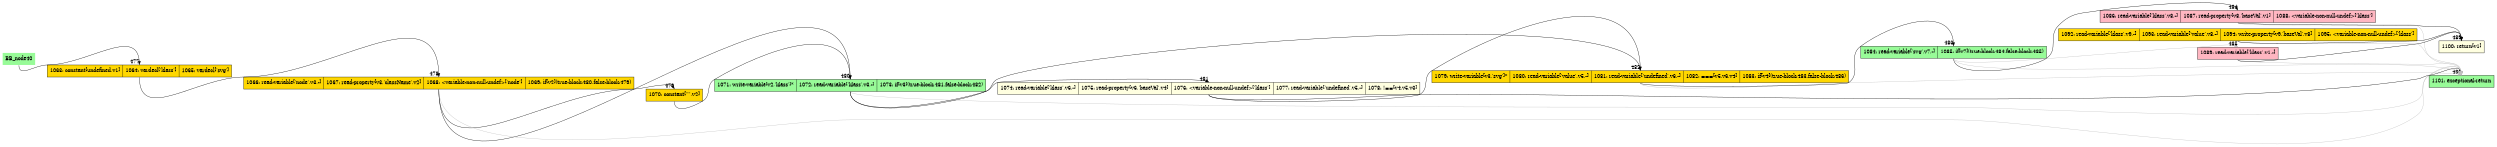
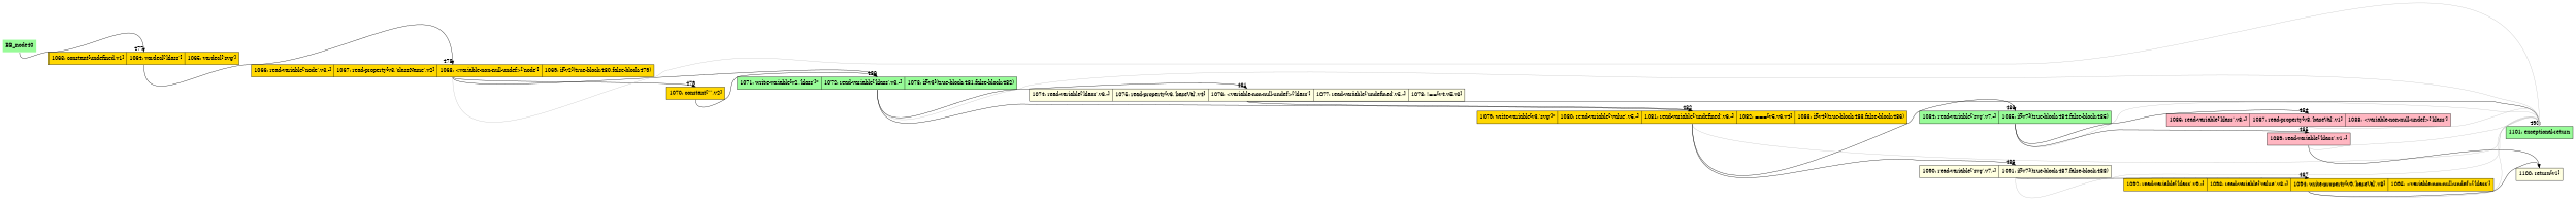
  digraph {
    rankdir=LR
    node [fillcolor=gold shape=record style=filled]
    edge [headport=n tailport=s]
    n1 [fillcolor=palegreen label=BB_node40 shape=none]
    n2 [label="{1063: constant[undefined,v1]|1064: vardecl['klass']|1065: vardecl['svg']}"]
    n3 [label="{1066: read-variable['node',v3,-]|1067: read-property[v3,'className',v2]|1068: \<variable-non-null-undef\>['node']|1069: if[v2](true-block:480,false-block:479)}"]
    n4 [fillcolor=palegreen label="{1071: write-variable[v2,'klass']*|1072: read-variable['klass',v3,-]|1073: if[v3](true-block:481,false-block:482)}"]
    n5 [label="{1070: constant[\"\",v2]}"]
    n6 [fillcolor=palegreen label="{1101: exceptional-return}"]
    n7 [label="{1079: write-variable[v3,'svg']*|1080: read-variable['value',v5,-]|1081: read-variable['undefined',v6,-]|1082: ===[v5,v6,v4]|1083: if[v4](true-block:483,false-block:486)}"]
    n8 [fillcolor=lightyellow label="{1074: read-variable['klass',v6,-]|1075: read-property[v6,'baseVal',v4]|1076: \<variable-non-null-undef\>['klass']|1077: read-variable['undefined',v5,-]|1078: !==[v4,v5,v3]}"]
    n9 [fillcolor=palegreen label="{1084: read-variable['svg',v7,-]|1085: if[v7](true-block:484,false-block:485)}"]
+   n10 [fillcolor=lightyellow label="{1090: read-variable['svg',v7,-]|1091: if[v7](true-block:487,false-block:488)}"]
    n11 [fillcolor=lightpink label="{1086: read-variable['klass',v8,-]|1087: read-property[v8,'baseVal',v1]|1088: \<variable-non-null-undef\>['klass']}"]
    n12 [fillcolor=lightpink label="{1089: read-variable['klass',v1,-]}"]
    n13 [label="{1092: read-variable['klass',v9,-]|1093: read-variable['value',v8,-]|1094: write-property[v9,'baseVal',v8]|1095: \<variable-non-null-undef\>['klass']}"]
    n14 [fillcolor=lightyellow label="{1100: return[v1]}"]
    n1 -> n2 [headlabel="    477"]
    n2 -> n3 [headlabel="      478"]
    n3 -> n4 [headlabel="      480"]
    n3 -> n5 [headlabel="      479"]
    n3 -> n6 [color=gray headlabel="      490"]
    n4 -> n6 [color=gray]
    n4 -> n7 [headlabel="      482"]
    n4 -> n8 [headlabel="      481"]
    n5 -> n4
    n7 -> n6 [color=gray]
    n7 -> n9 [headlabel="      483"]
+   n7 -> n10 [headlabel="      486"]
    n8 -> n6 [color=black]
    n8 -> n7
    n9 -> n6 [color=gray]
    n9 -> n11 [headlabel="      484"]
-   n9 -> n12 [headlabel="      485" color=gray]
+   n9 -> n12 [headlabel="      485"]
+   n10 -> n6 [color=gray]
+   n10 -> n13 [headlabel="      487"]
    n11 -> n6 [color=gray]
-   n11 -> n14 [headlabel="      489"]
    n12 -> n6 [color=gray]
    n12 -> n14
    n13 -> n6 [color=gray]
    n13 -> n14
  }
